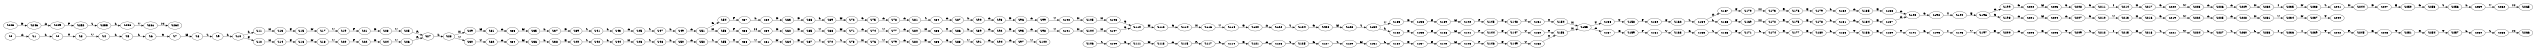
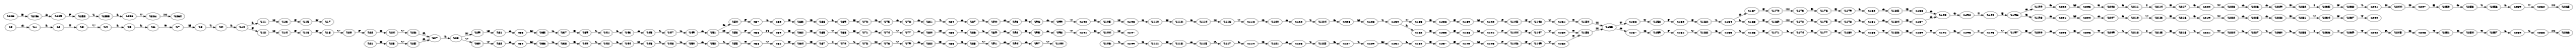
  strict digraph {
    rankdir=LR
    S0
    S1
    S2
    S3
    S4
    S5
    S6
    S7
    S8
    S9
    S10
    S11
    S12
    S13
    S14
    S15
    S16
    S17
    S18
-   S19
    S20
    S21
    S22
    S23
    S24
    S25
    S26
    S27
    S28
    S29
    S30
    S31
    S32
    S33
    S34
    S35
    S36
    S37
    S38
    S39
    S40
    S41
    S42
    S43
    S44
    S45
    S46
    S47
    S48
    S49
    S50
    S51
    S52
    S53
    S54
    S55
    S56
    S57
    S58
    S59
    S60
    S61
    S62
    S63
    S64
    S65
    S66
    S67
    S68
    S69
    S70
    S71
    S72
    S73
    S74
    S75
    S76
    S77
    S78
    S79
    S80
    S81
    S82
    S83
    S84
    S85
    S86
    S87
    S88
    S89
    S90
    S91
    S92
    S93
    S94
    S95
    S96
    S97
    S98
    S99
    S100
    S101
    S102
    S104
    S105
    S107
    S108
    S106
    S109
    S110
    S111
    S112
    S113
    S114
    S115
    S116
    S117
    S118
    S119
    S120
    S121
    S122
    S123
    S124
    S125
    n126 [label=S426]
    S127
    S128
    S129
    S130
    S131
    S132
    S133
    S134
    S135
    S136
    S137
    S138
    S139
    S140
    S141
    S142
    S143
    S144
    S145
    S146
    S147
    S148
    S149
    S150
    S151
    S152
    S153
    S154
    S155
    S156
    S157
    S158
    S159
    S160
    S161
    S162
    S163
    S164
    S165
    S166
    S167
    S168
    S169
    S170
    S171
    S172
    S173
    S174
    S175
    S176
    S177
    S178
    S179
    S180
    S181
    S182
    S183
    S184
    S185
    S186
    S187
    S188
    S189
    S190
    S191
    S192
    S193
    S194
    S195
    S196
    S197
    S198
    S199
    S200
    S201
    S202
    S203
    S204
    S205
    S206
    S207
    S208
    S209
    S210
    S211
    S212
    S213
    S214
    S215
    S216
    S217
    S218
    S219
    S220
    S221
    S222
    S223
    S224
    S225
    S226
    S227
    S228
    S229
    S230
    S231
    S232
    S233
    S234
    S235
    S236
    S237
    S238
    S239
    S240
    S241
    S242
    S244
    S245
    S243
    S246
    S247
    S248
    S249
    S250
    S251
    S252
    S253
    S254
    S255
    S256
    S257
    S258
    S259
    S260
    S261
    S262
    S263
    S264
    S265
    S266
    S0 -> S1 [label=A]
    S1 -> S2 [label=L]
    S2 -> S3 [label=T]
    S3 -> S4 [label=V]
    S4 -> S5 [label=L]
    S5 -> S6 [label=L]
    S6 -> S7 [label=C]
    S7 -> S8 [label=H]
    S8 -> S9 [label=S]
    S9 -> S10 [label=L]
    S10 -> S11 [label=L]
    S10 -> S12 [label=F]
    S11 -> S13 [label=K]
    S12 -> S14 [label=K]
    S13 -> S15 [label=F]
    S14 -> S16 [label=F]
    S15 -> S17 [label=N]
    S16 -> S18 [label=N]
-   S17 -> S19 [label=V]
    S18 -> S20 [label=V]
-   S19 -> S21 [label=P]
    S20 -> S22 [label=P]
    S21 -> S23 [label=D]
    S22 -> S24 [label=D]
    S23 -> S25 [label=V]
    S24 -> S26 [label=V]
    S25 -> S27 [label=R]
    S26 -> S27 [label=R]
    S27 -> S28 [label=L]
    S28 -> S29 [label=K]
    S28 -> S30 [label=V]
    S29 -> S31 [label=H]
    S30 -> S32 [label=Y]
    S31 -> S33 [label=A]
    S32 -> S34 [label=A]
    S33 -> S35 [label=H]
    S34 -> S36 [label=H]
    S35 -> S37 [label=L]
    S36 -> S38 [label=L]
    S37 -> S39 [label=D]
    S38 -> S40 [label=E]
    S39 -> S41 [label=S]
    S40 -> S42 [label=S]
    S41 -> S43 [label=L]
    S42 -> S44 [label=L]
    S43 -> S45 [label=A]
    S44 -> S46 [label=K]
    S45 -> S47 [label=S]
    S46 -> S48 [label=S]
    S47 -> S49 [label=L]
    S48 -> S50 [label=L]
    S49 -> S51 [label=A]
    S50 -> S52 [label=A]
    S51 -> S53 [label=N]
    S51 -> S54 [label=G]
    S52 -> S55 [label=S]
    S53 -> S56 [label=P]
    S54 -> S57 [label=P]
    S55 -> S58 [label=T]
    S56 -> S59 [label=M]
    S57 -> S60 [label=L]
    S58 -> S61 [label=V]
    S59 -> S62 [label=D]
    S60 -> S63 [label=D]
    S61 -> S64 [label=N]
    S62 -> S65 [label=D]
    S63 -> S66 [label=D]
    S64 -> S67 [label=D]
    S65 -> S68 [label=V]
    S66 -> S69 [label=L]
    S67 -> S70 [label=I]
    S68 -> S71 [label=H]
    S69 -> S72 [label=H]
    S70 -> S73 [label=S]
    S71 -> S74 [label=A]
    S72 -> S75 [label=G]
    S73 -> S76 [label=K]
    S74 -> S77 [label=V]
    S75 -> S78 [label=A]
    S76 -> S79 [label=V]
    S77 -> S80 [label=A]
    S78 -> S81 [label=A]
    S79 -> S82 [label=A]
    S80 -> S83 [label=N]
    S81 -> S84 [label=S]
    S82 -> S85 [label=D]
    S83 -> S86 [label=T]
    S84 -> S87 [label=A]
    S85 -> S88 [label=G]
    S86 -> S89 [label=L]
    S87 -> S90 [label=L]
    S88 -> S91 [label=V]
    S89 -> S92 [label=A]
    S90 -> S93 [label=A]
    S91 -> S94 [label=A]
    S92 -> S95 [label=D]
    S93 -> S96 [label=D]
    S94 -> S97 [label=A]
    S95 -> S98 [label=A]
    S96 -> S99 [label=A]
    S97 -> S100 [label=V]
    S98 -> S101 [label=V]
    S99 -> S102 [label=V]
    S101 -> S104 [label=K]
    S102 -> S105 [label=K]
    S104 -> S107 [label=K]
    S105 -> S108 [label=K]
-   S107 -> S110 [label=G]
    S108 -> S110 [label=G]
    S106 -> S109 [label=S]
    S109 -> S111 [label=G]
    S110 -> S112 [label=H]
    S111 -> S113 [label=H]
    S112 -> S114 [label=G]
    S113 -> S115 [label=A]
    S114 -> S116 [label=K]
    S115 -> S117 [label=R]
    S116 -> S118 [label=V]
    S117 -> S119 [label=L]
    S118 -> S120 [label=Q]
    S119 -> S121 [label=Q]
    S120 -> S122 [label=A]
    S121 -> S123 [label=A]
    S122 -> S124 [label=S]
    S123 -> S125 [label=S]
    S124 -> n126 [label=G]
    S125 -> S127 [label=G]
    n126 -> S128 [label=H]
    S127 -> S129 [label=S]
    S128 -> S130 [label=S]
    S129 -> S131 [label=H]
    S130 -> S132 [label=L]
    S130 -> S133 [label=V]
    S131 -> S134 [label=L]
    S132 -> S135 [label=D]
    S133 -> S136 [label=D]
    S134 -> S137 [label=D]
    S135 -> S138 [label=F]
    S136 -> S139 [label=F]
    S137 -> S140 [label=F]
    S138 -> S141 [label=H]
    S139 -> S142 [label=H]
    S140 -> S143 [label=H]
    S141 -> S144 [label=P]
    S142 -> S145 [label=P]
    S143 -> S146 [label=P]
    S144 -> S147 [label=F]
    S145 -> S148 [label=F]
    S146 -> S149 [label=F]
    S147 -> S150 [label=Y]
    S148 -> S151 [label=Y]
    S149 -> S152 [label=Y]
    S150 -> S153 [label=T]
    S151 -> S154 [label=T]
    S152 -> S153 [label=T]
    S153 -> S155 [label=K]
    S154 -> S155 [label=K]
    S155 -> S156 [label=T]
    S155 -> S157 [label=A]
    S156 -> S158 [label=T]
    S157 -> S159 [label=Q]
    S158 -> S160 [label=P]
    S159 -> S161 [label=P]
    S160 -> S162 [label=F]
    S161 -> S163 [label=Y]
    S162 -> S164 [label=S]
    S163 -> S165 [label=C]
    S164 -> S166 [label=L]
    S164 -> S167 [label=A]
    S165 -> S168 [label=S]
    S166 -> S169 [label=F]
    S167 -> S170 [label=F]
    S168 -> S171 [label=F]
    S169 -> S172 [label=M]
    S170 -> S173 [label=M]
    S171 -> S174 [label=L]
    S172 -> S175 [label=R]
    S173 -> S176 [label=R]
    S174 -> S177 [label=R]
    S175 -> S178 [label=E]
    S176 -> S179 [label=E]
    S177 -> S180 [label=E]
    S178 -> S181 [label=L]
    S179 -> S182 [label=L]
    S180 -> S183 [label=L]
    S181 -> S184 [label=A]
    S182 -> S185 [label=A]
    S183 -> S186 [label=T]
    S184 -> S187 [label=E]
    S185 -> S188 [label=E]
    S186 -> S189 [label=E]
    S187 -> S190 [label=A]
    S188 -> S190 [label=A]
    S189 -> S191 [label=T]
    S190 -> S192 [label=G]
    S191 -> S193 [label=G]
    S192 -> S194 [label=Y]
    S193 -> S195 [label=I]
    S194 -> S196 [label=E]
    S195 -> S197 [label=V]
    S196 -> S198 [label=G]
    S196 -> S199 [label=A]
    S197 -> S200 [label=D]
    S198 -> S201 [label=A]
    S199 -> S202 [label=G]
    S200 -> S203 [label=A]
    S201 -> S204 [label=H]
    S202 -> S205 [label=H]
    S203 -> S206 [label=Q]
    S204 -> S207 [label=A]
    S205 -> S208 [label=G]
    S206 -> S209 [label=T]
    S207 -> S210 [label=G]
    S208 -> S211 [label=G]
    S209 -> S212 [label=S]
    S210 -> S213 [label=V]
    S211 -> S214 [label=I]
    S212 -> S215 [label=I]
    S213 -> S216 [label=K]
    S214 -> S217 [label=K]
    S215 -> S218 [label=K]
    S216 -> S219 [label=G]
    S217 -> S220 [label=G]
    S218 -> S221 [label=S]
    S219 -> S222 [label=W]
    S220 -> S223 [label=W]
    S221 -> S224 [label=W]
    S222 -> S225 [label=A]
    S223 -> S226 [label=A]
    S224 -> S227 [label=L]
    S225 -> S228 [label=A]
    S226 -> S229 [label=A]
    S227 -> S230 [label=S]
    S228 -> S231 [label=K]
    S229 -> S232 [label=K]
    S230 -> S233 [label=L]
    S231 -> S234 [label=V]
    S232 -> S235 [label=I]
    S233 -> S236 [label=I]
    S234 -> S237 [label=N]
    S235 -> S238 [label=N]
    S236 -> S239 [label=I]
    S237 -> S240 [label=T]
    S238 -> S241 [label=S]
    S239 -> S242 [label=T]
    S241 -> S244 [label=K]
    S242 -> S245 [label=R]
    S244 -> S247 [label=D]
    S245 -> S248 [label=E]
    S243 -> S246 [label=D]
    S246 -> S249 [label=A]
    S247 -> S250 [label=E]
    S248 -> S251 [label=T]
    S249 -> S252 [label=P]
    S250 -> S253 [label=G]
    S251 -> S254 [label=R]
    S252 -> S255 [label=S]
    S253 -> S256 [label=S]
    S254 -> S257 [label=T]
    S255 -> S258 [label=L]
    S256 -> S259 [label=L]
    S257 -> S260 [label=L]
    S258 -> S261 [label=V]
    S259 -> S262 [label=V]
    S260 -> S263 [label=S]
    S261 -> S264 [label=M]
    S262 -> S265 [label=M]
    S263 -> S266 [label=M]
  }
